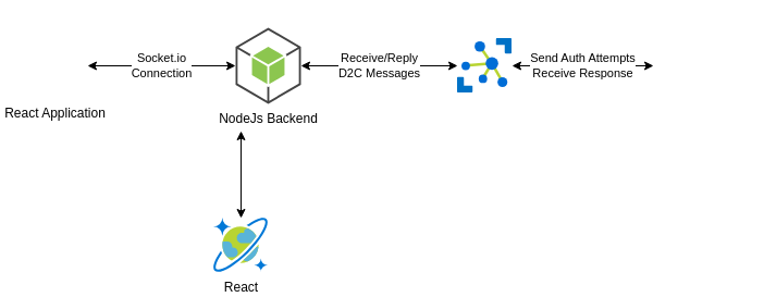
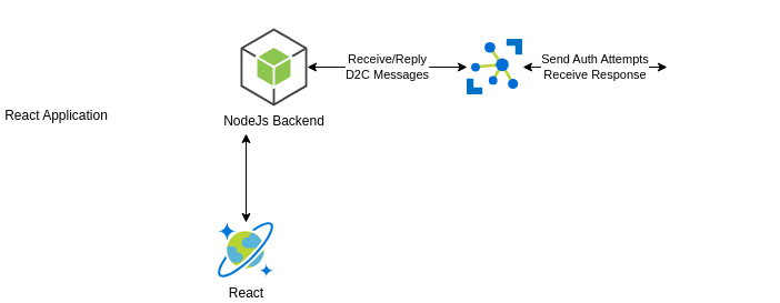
  <mxCell id="0" />
  <mxCell id="1" parent="0" />
- <mxCell id="2" value="Socket.io &lt;br&gt;Connection" style="edgeStyle=none;rounded=0;orthogonalLoop=1;jettySize=auto;html=1;startArrow=classic;startFill=1;entryX=0;entryY=0.5;entryDx=0;entryDy=0;entryPerimeter=0;" edge="1" parent="1" source="3" target="5"><mxGeometry relative="1" as="geometry"><mxPoint x="160" y="60" as="targetPoint" /></mxGeometry></mxCell>
  <mxCell id="3" value="React Application" style="shape=image;html=1;verticalAlign=top;verticalLabelPosition=bottom;labelBackgroundColor=#ffffff;imageAspect=0;aspect=fixed;image=https://cdn4.iconfinder.com/data/icons/logos-3/600/React.js_logo-128.png" vertex="1" parent="1"><mxGeometry x="20" y="30" width="60" height="60" as="geometry" /></mxCell>
  <mxCell id="4" value="" style="edgeStyle=none;rounded=0;orthogonalLoop=1;jettySize=auto;html=1;startArrow=classic;startFill=1;" edge="1" parent="1" target="10"><mxGeometry relative="1" as="geometry"><mxPoint x="221" y="120" as="sourcePoint" /><mxPoint x="221" y="175" as="targetPoint" /></mxGeometry></mxCell>
  <mxCell id="5" value="NodeJs Backend" style="outlineConnect=0;dashed=0;verticalLabelPosition=bottom;verticalAlign=top;align=center;html=1;shape=mxgraph.aws3.android;fillColor=#8CC64F;gradientColor=none;" vertex="1" parent="1"><mxGeometry x="216" y="25" width="60" height="70" as="geometry" /></mxCell>
  <mxCell id="6" value="Receive/Reply&lt;br&gt;D2C Messages" style="edgeStyle=none;rounded=0;orthogonalLoop=1;jettySize=auto;html=1;startArrow=classic;startFill=1;entryX=1;entryY=0.5;entryDx=0;entryDy=0;entryPerimeter=0;" edge="1" parent="1" source="7" target="5"><mxGeometry relative="1" as="geometry"><mxPoint x="280" y="60" as="targetPoint" /></mxGeometry></mxCell>
  <mxCell id="7" value="" style="aspect=fixed;html=1;points=[];align=center;image;fontSize=12;image=img/lib/mscae/Azure_IoT_Hub.svg;" vertex="1" parent="1"><mxGeometry x="420" y="35" width="50" height="50" as="geometry" /></mxCell>
  <mxCell id="8" value="Send Auth Attempts&lt;br&gt;Receive Response" style="edgeStyle=none;rounded=0;orthogonalLoop=1;jettySize=auto;html=1;startArrow=classic;startFill=1;" edge="1" parent="1" source="9" target="7"><mxGeometry relative="1" as="geometry"><mxPoint x="445" y="110" as="targetPoint" /></mxGeometry></mxCell>
  <mxCell id="9" value="" style="shape=image;html=1;verticalAlign=top;verticalLabelPosition=bottom;labelBackgroundColor=#ffffff;imageAspect=0;aspect=fixed;image=https://cdn4.iconfinder.com/data/icons/logos-and-brands/512/272_Raspberry_Pi_logo-128.png" vertex="1" parent="1"><mxGeometry x="600" y="20" width="80" height="80" as="geometry" /></mxCell>
  <mxCell id="10" value="React" style="aspect=fixed;html=1;points=[];align=center;image;fontSize=12;image=img/lib/mscae/CosmosDB.svg;" vertex="1" parent="1"><mxGeometry x="196" y="200" width="50" height="50" as="geometry" /></mxCell>
